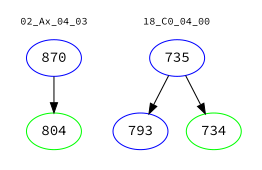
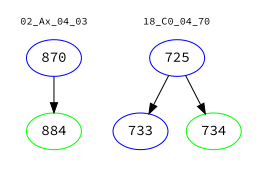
  digraph {
    fontname="Source Code Pro"
    node [color=blue fontname="Source Code Pro"]
    edge [color=black fontname="Source Code Pro"]
    n1 [label=870]
-   n2 [color=green label=804]
-   n3 [label=793]
-   n4 [label=735]
+   n2 [color=green label=884]
+   n3 [label=733]
+   n4 [label=725]
    n5 [color=green label=734]
    subgraph cluster_1 {
      color=white
      fontsize=10
      label="02_Ax_04_03"
      n1
      n2
    }
    subgraph cluster_2 {
      color=white
      fontsize=10
-     label="18_C0_04_00"
+     label="18_C0_04_70"
      n3
      n4
      n5
    }
    n1 -> n2
    n4 -> n3
    n4 -> n5
  }
